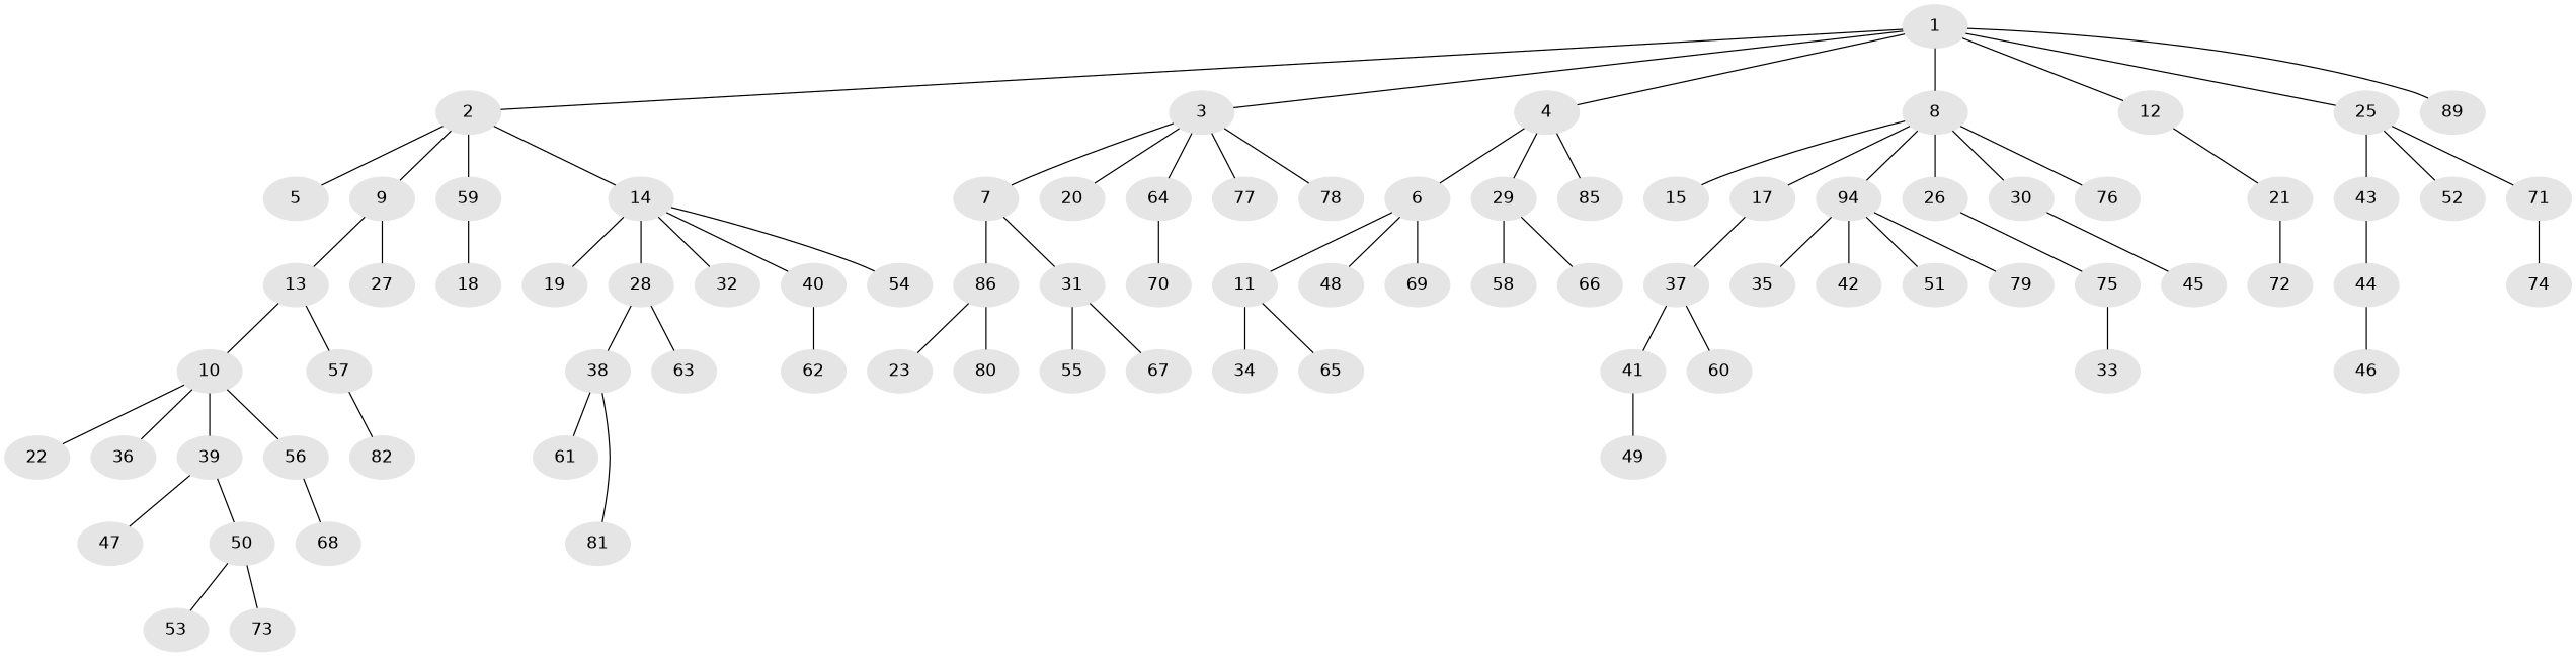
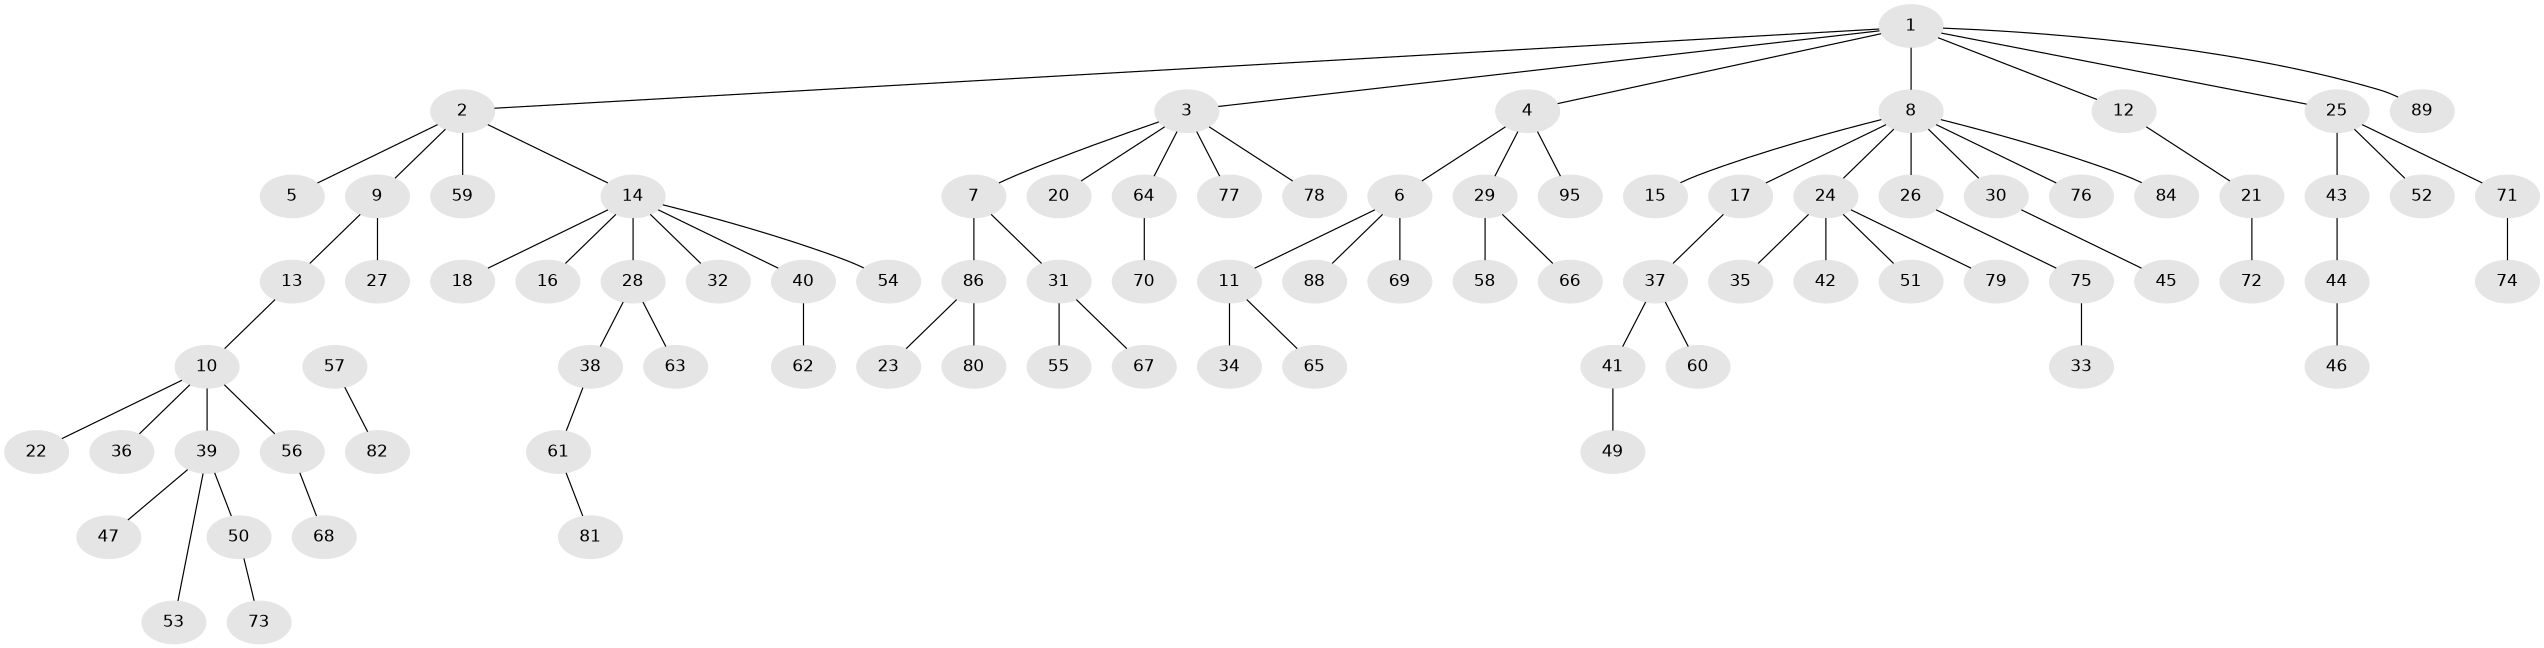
  graph {
    fontname="DejaVu Sans"
    node [color=gray90 fontname="DejaVu Sans" style=filled]
    edge [fontname="DejaVu Sans"]
    1
    2
    3
    4
    8
    12
    25
    n8 [label=89]
    5
    9
    14
    59
    7
    20
    64
    77
    78
    6
    29
-   85
+   85 [label=95]
    15
    17
-   24 [label=94]
+   24
    26
    30
    76
+   84
    21
    43
    52
    71
    13
    27
    18
-   19
+   19 [label=16]
    28
    32
    40
    54
    n40 [label=86]
    31
    70
    11
-   48
+   48 [label=88]
    69
    58
    66
    10
    22
    36
    39
    56
    34
    65
    23
    80
    55
    67
    37
    35
    42
    51
    79
    75
    45
    57
    47
    50
    68
    72
    82
    38
    63
    62
    41
    60
    44
    74
    33
    61
    49
    81
    53
    73
    46
    1 -- 2
    1 -- 3
    1 -- 4
    1 -- 8
    1 -- 12
    1 -- 25
    1 -- n8
    2 -- 5
    2 -- 9
    2 -- 14
    2 -- 59
    3 -- 7
    3 -- 20
    3 -- 64
    3 -- 77
    3 -- 78
    4 -- 6
    4 -- 29
    4 -- 85
    8 -- 15
    8 -- 17
    8 -- 24
    8 -- 26
    8 -- 30
    8 -- 76
+   8 -- 84
    12 -- 21
    25 -- 43
    25 -- 52
    25 -- 71
    9 -- 13
    9 -- 27
-   59 -- 18
+   14 -- 18
    14 -- 19
    14 -- 28
    14 -- 32
    14 -- 40
    14 -- 54
    7 -- n40
    7 -- 31
    64 -- 70
    6 -- 11
    6 -- 48
    6 -- 69
    29 -- 58
    29 -- 66
    17 -- 37
    24 -- 35
    24 -- 42
    24 -- 51
    24 -- 79
    26 -- 75
    30 -- 45
    21 -- 72
    43 -- 44
    71 -- 74
    13 -- 10
-   13 -- 57
    28 -- 38
    28 -- 63
    40 -- 62
    n40 -- 23
    n40 -- 80
    31 -- 55
    31 -- 67
    11 -- 34
    11 -- 65
    10 -- 22
    10 -- 36
    10 -- 39
    10 -- 56
    39 -- 47
    39 -- 50
    56 -- 68
    37 -- 41
    37 -- 60
    75 -- 33
    57 -- 82
-   50 -- 53
+   39 -- 53
    50 -- 73
    38 -- 61
    41 -- 49
    44 -- 46
-   38 -- 81
+   61 -- 81
  }
